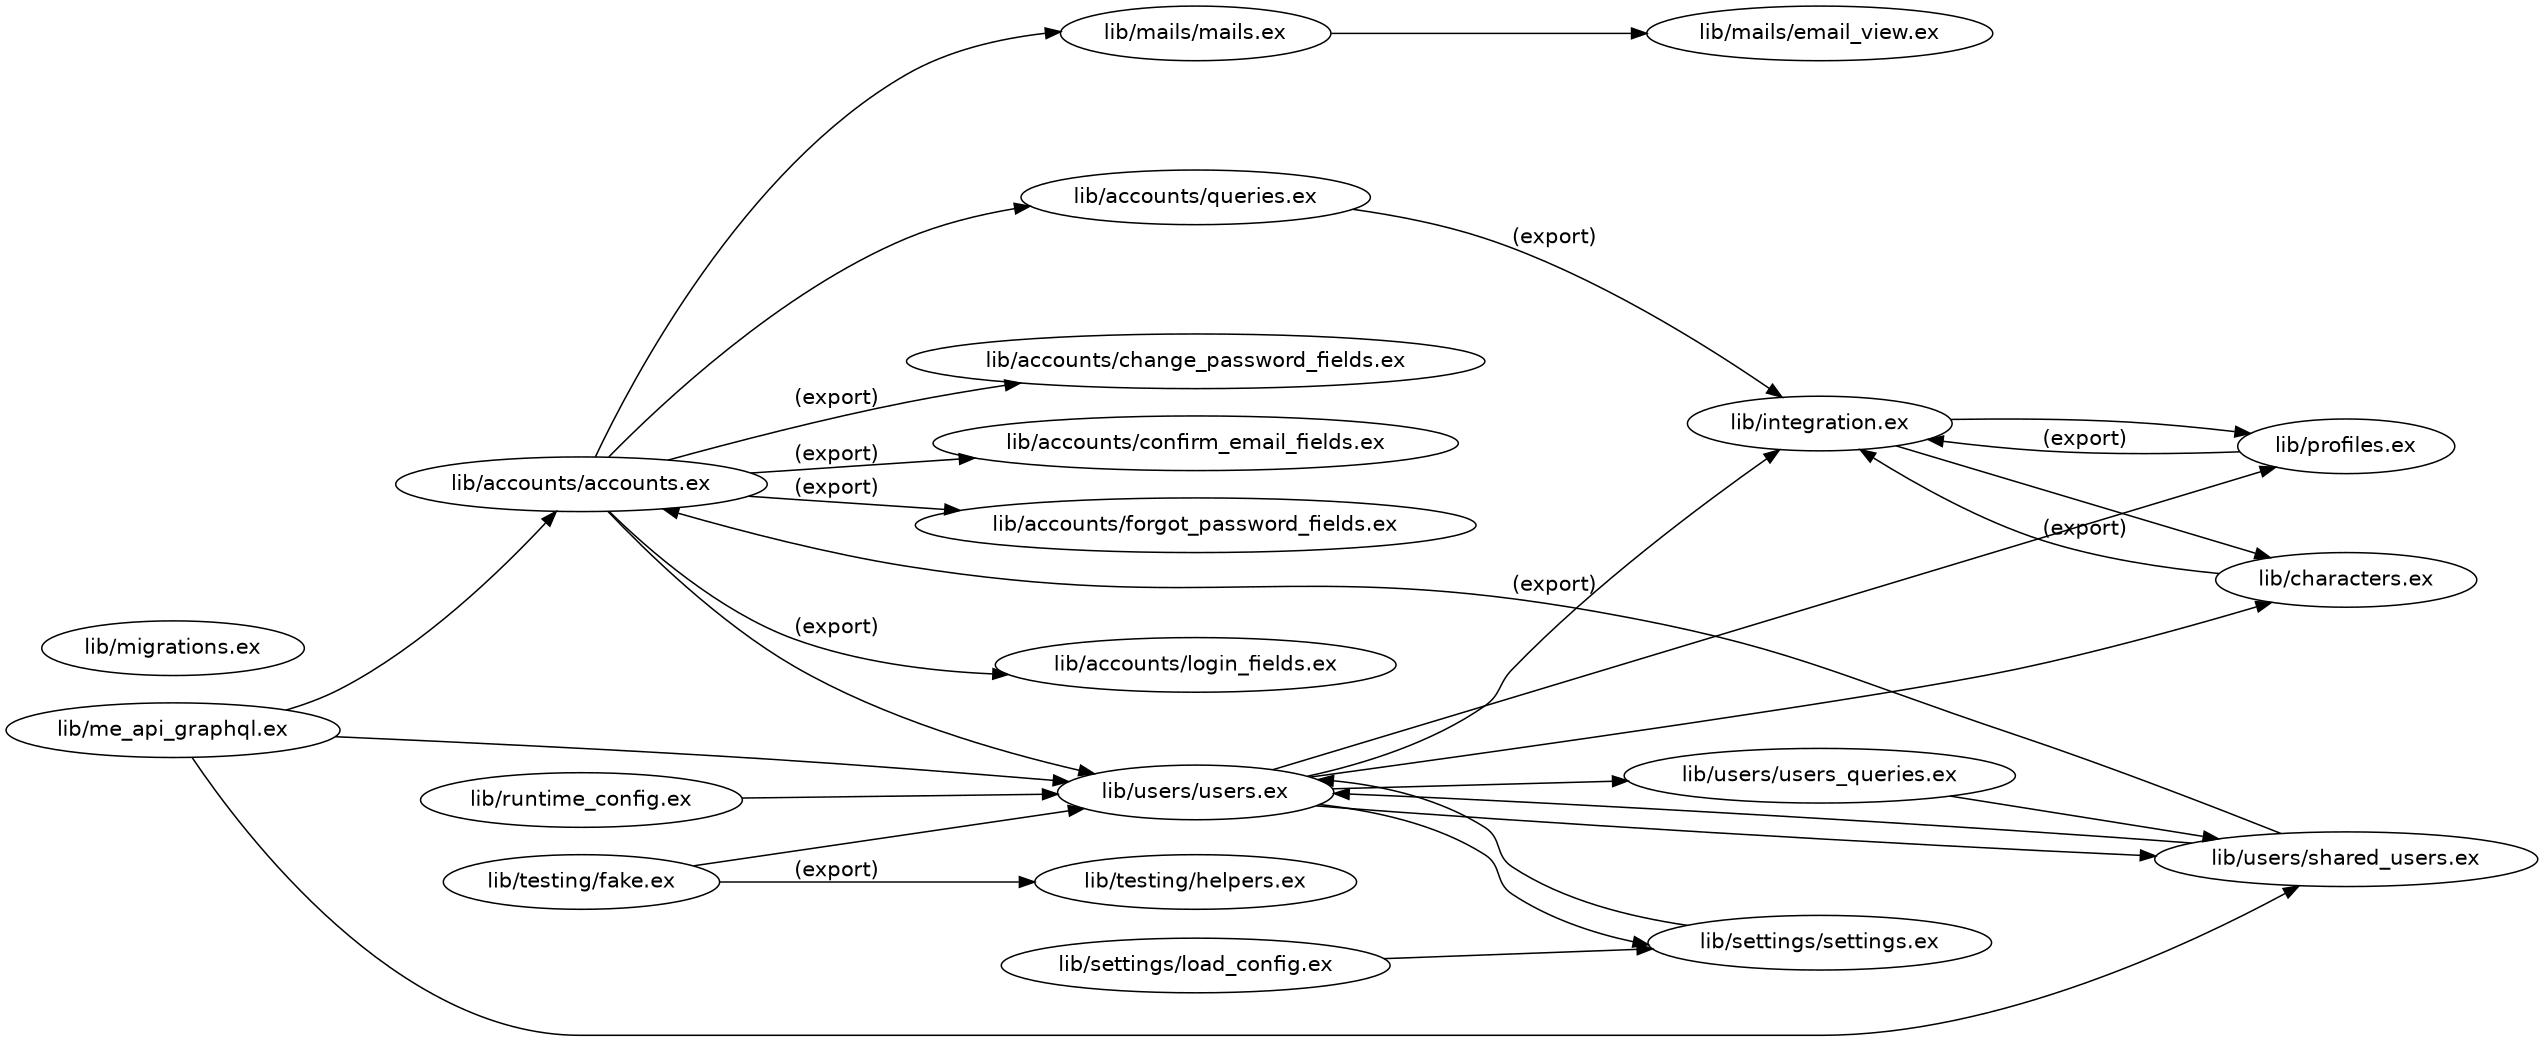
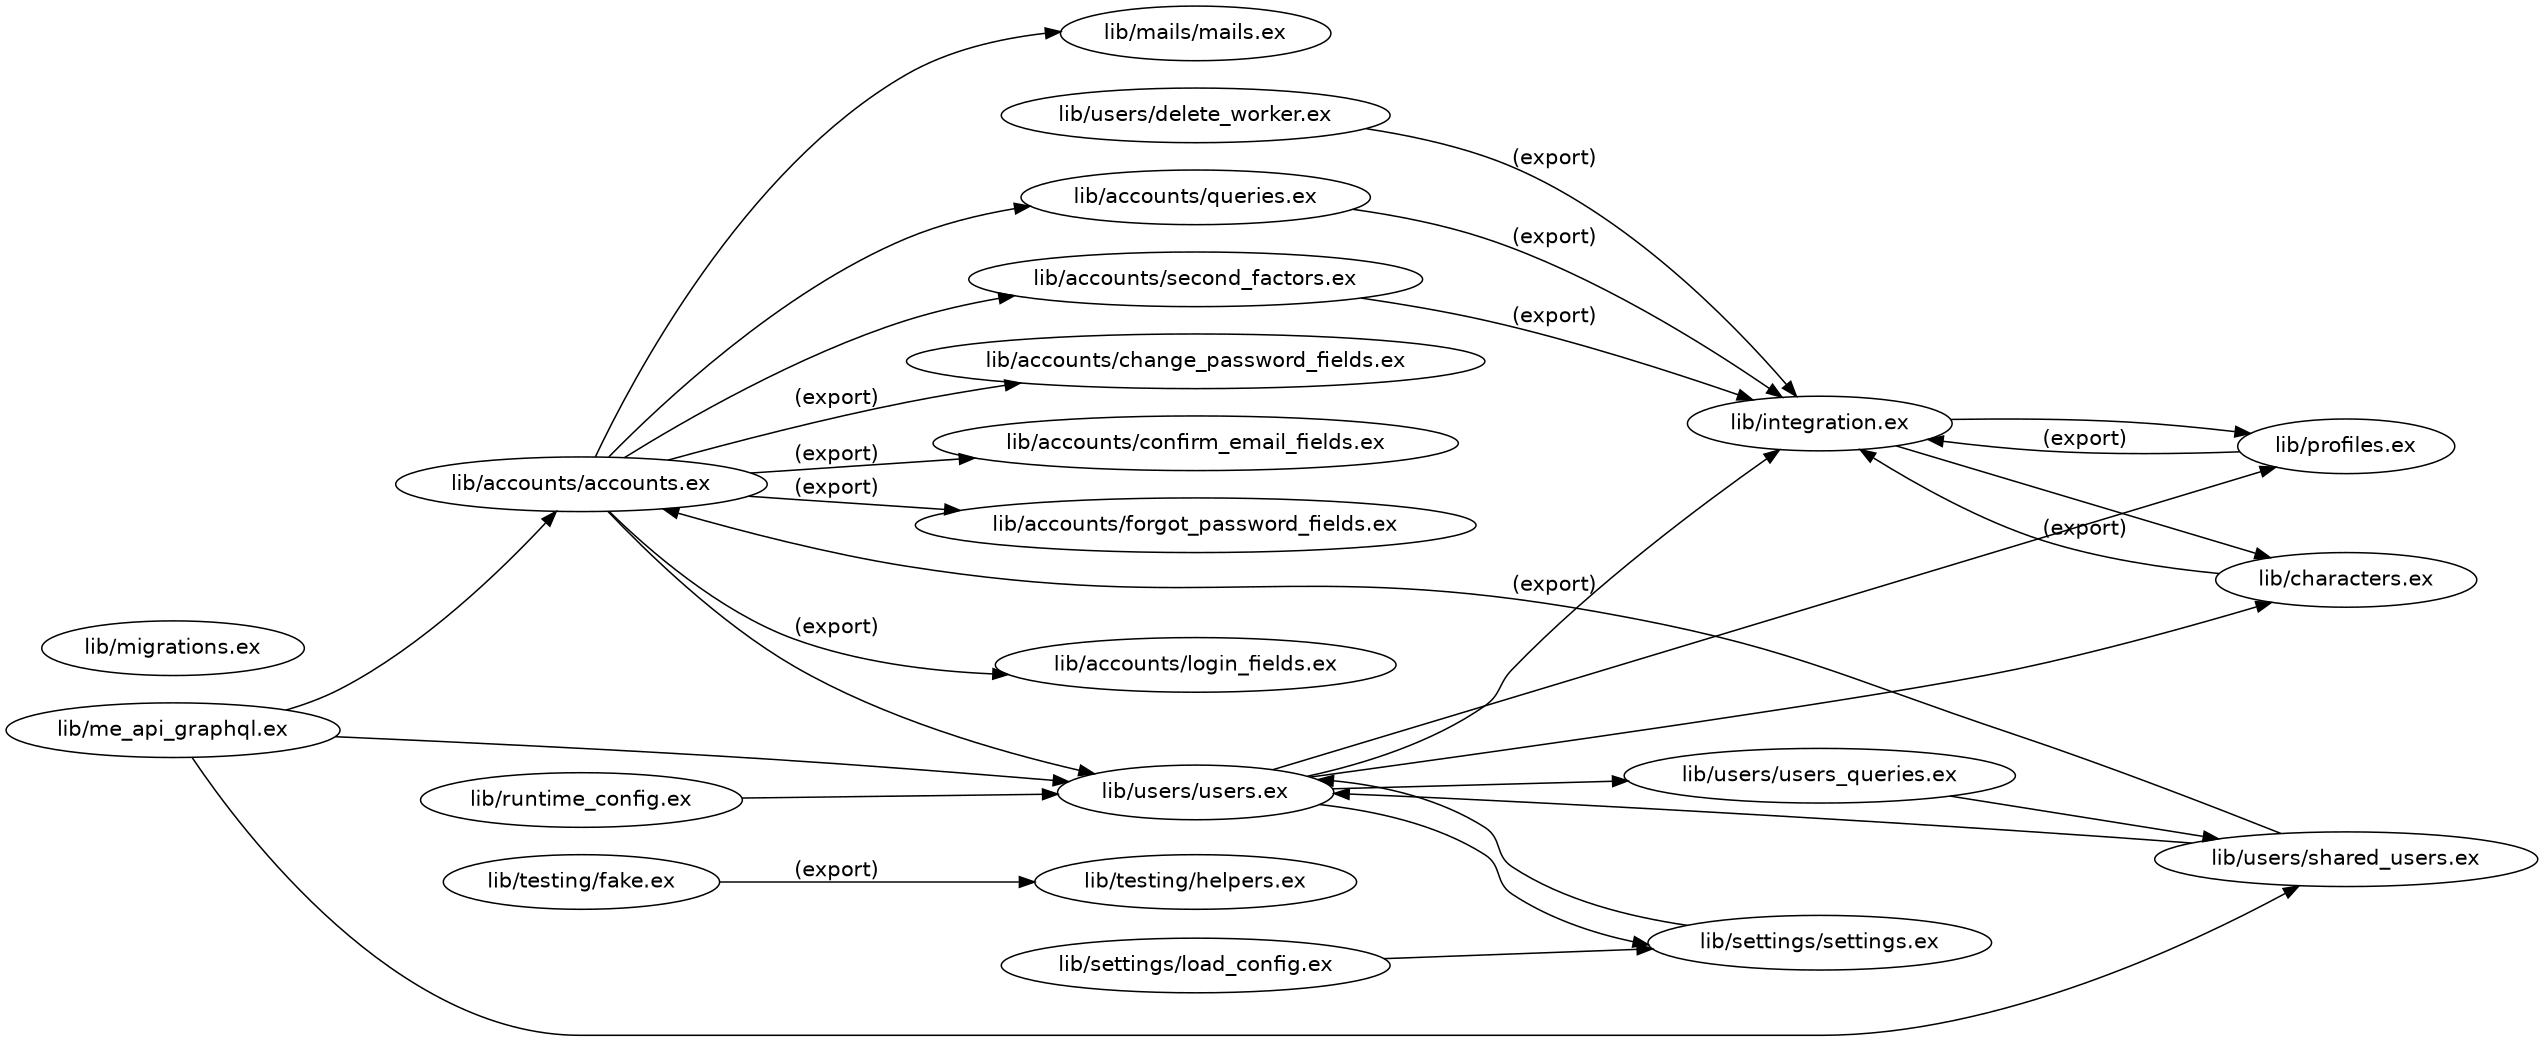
  digraph {
    fontname="DejaVu Sans"
    rankdir=LR
    node [fontname="DejaVu Sans"]
    edge [fontname="DejaVu Sans"]
    "lib/accounts/accounts.ex"
    "lib/accounts/change_password_fields.ex"
    "lib/accounts/confirm_email_fields.ex"
    "lib/accounts/forgot_password_fields.ex"
    "lib/accounts/login_fields.ex"
    "lib/accounts/queries.ex"
+   "lib/accounts/second_factors.ex"
    "lib/mails/mails.ex"
    "lib/users/users.ex"
    "lib/integration.ex"
    "lib/characters.ex"
    "lib/profiles.ex"
-   "lib/mails/email_view.ex"
    "lib/settings/settings.ex"
    "lib/users/shared_users.ex"
    "lib/users/users_queries.ex"
    "lib/me_api_graphql.ex"
    "lib/migrations.ex"
    "lib/runtime_config.ex"
    "lib/settings/load_config.ex"
    "lib/testing/fake.ex"
    "lib/testing/helpers.ex"
+   "lib/users/delete_worker.ex"
    "lib/accounts/accounts.ex" -> "lib/accounts/change_password_fields.ex" [label="(export)"]
    "lib/accounts/accounts.ex" -> "lib/accounts/confirm_email_fields.ex" [label="(export)"]
    "lib/accounts/accounts.ex" -> "lib/accounts/forgot_password_fields.ex" [label="(export)"]
    "lib/accounts/accounts.ex" -> "lib/accounts/login_fields.ex" [label="(export)"]
    "lib/accounts/accounts.ex" -> "lib/accounts/queries.ex"
+   "lib/accounts/accounts.ex" -> "lib/accounts/second_factors.ex"
    "lib/accounts/accounts.ex" -> "lib/mails/mails.ex"
    "lib/accounts/accounts.ex" -> "lib/users/users.ex"
    "lib/accounts/queries.ex" -> "lib/integration.ex" [label="(export)"]
-   "lib/mails/mails.ex" -> "lib/mails/email_view.ex"
+   "lib/accounts/second_factors.ex" -> "lib/integration.ex" [label="(export)"]
    "lib/users/users.ex" -> "lib/integration.ex" [label="(export)"]
    "lib/users/users.ex" -> "lib/characters.ex"
    "lib/users/users.ex" -> "lib/profiles.ex"
    "lib/users/users.ex" -> "lib/settings/settings.ex"
-   "lib/users/users.ex" -> "lib/users/shared_users.ex"
    "lib/users/users.ex" -> "lib/users/users_queries.ex"
    "lib/integration.ex" -> "lib/characters.ex"
    "lib/integration.ex" -> "lib/profiles.ex"
    "lib/characters.ex" -> "lib/integration.ex" [label="(export)"]
    "lib/profiles.ex" -> "lib/integration.ex" [label="(export)"]
    "lib/settings/settings.ex" -> "lib/users/users.ex"
    "lib/users/shared_users.ex" -> "lib/accounts/accounts.ex"
    "lib/users/shared_users.ex" -> "lib/users/users.ex"
    "lib/users/users_queries.ex" -> "lib/users/shared_users.ex"
    "lib/me_api_graphql.ex" -> "lib/accounts/accounts.ex"
    "lib/me_api_graphql.ex" -> "lib/users/users.ex"
    "lib/me_api_graphql.ex" -> "lib/users/shared_users.ex"
    "lib/runtime_config.ex" -> "lib/users/users.ex"
    "lib/settings/load_config.ex" -> "lib/settings/settings.ex"
-   "lib/testing/fake.ex" -> "lib/users/users.ex"
    "lib/testing/fake.ex" -> "lib/testing/helpers.ex" [label="(export)"]
+   "lib/users/delete_worker.ex" -> "lib/integration.ex" [label="(export)"]
  }
